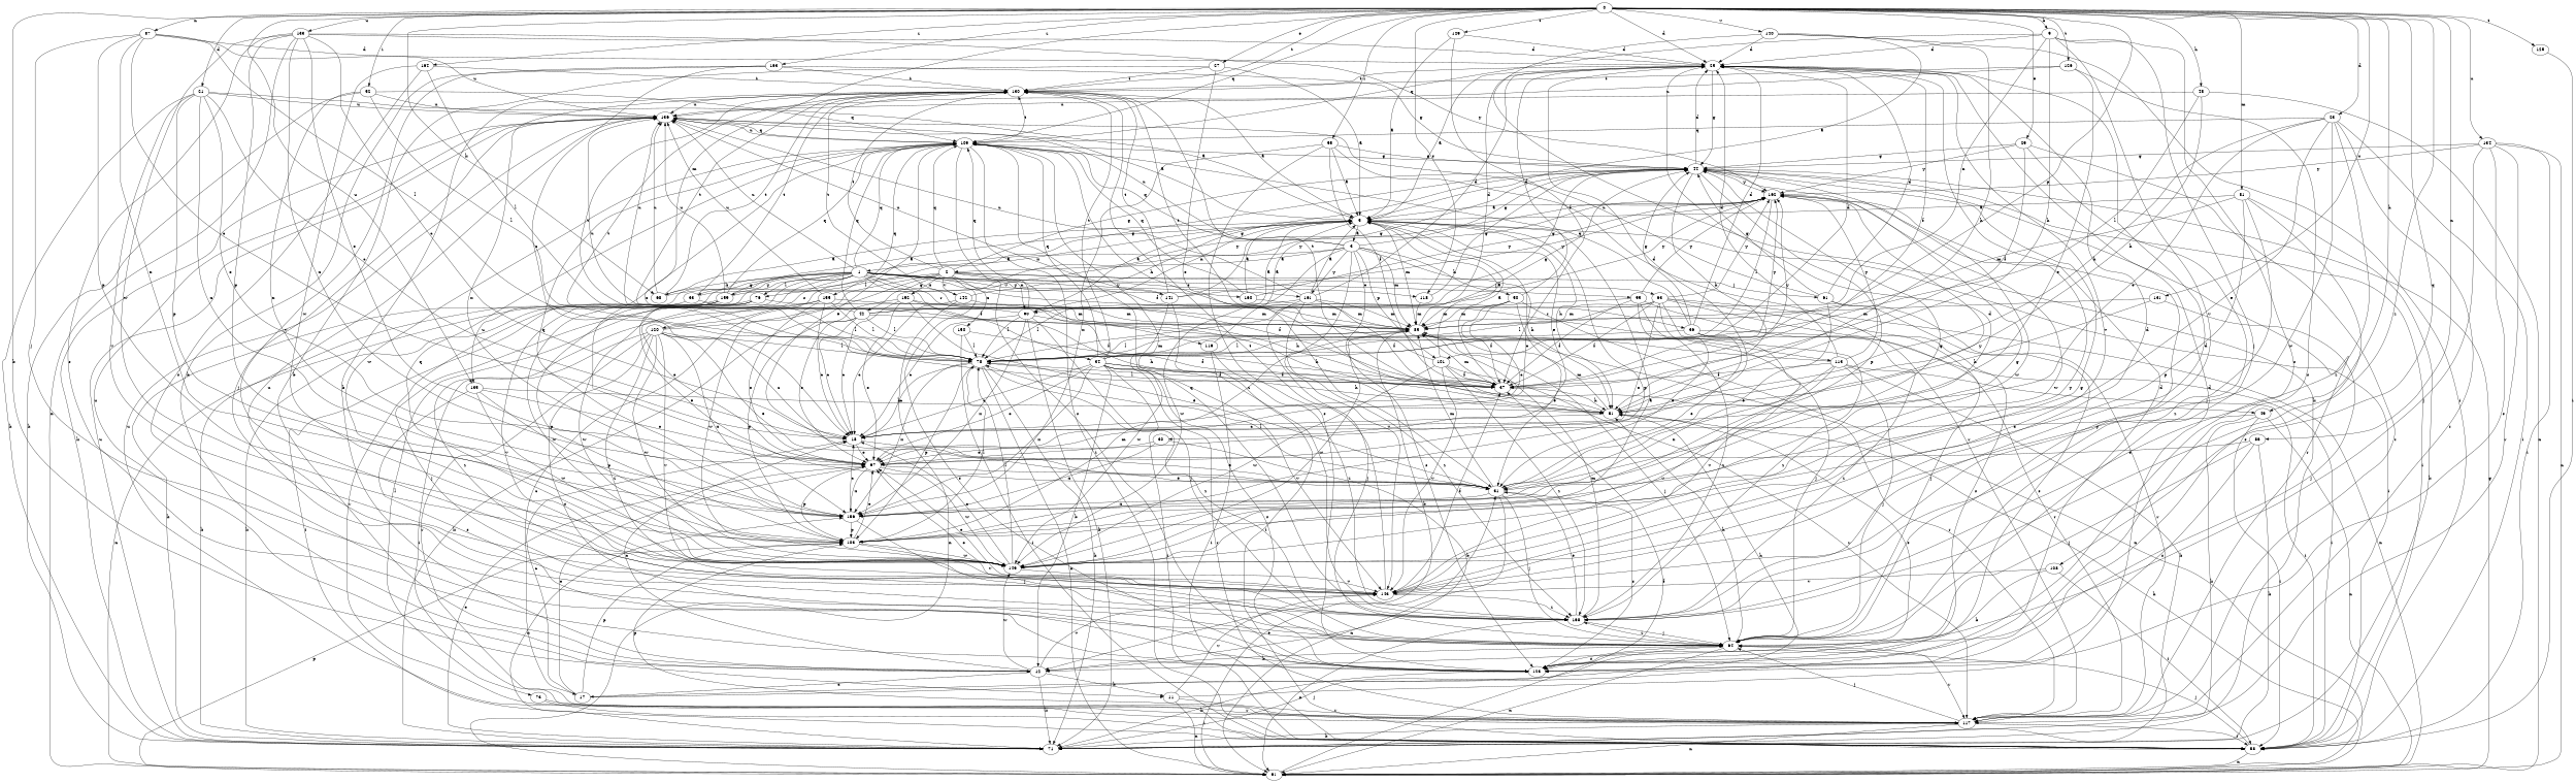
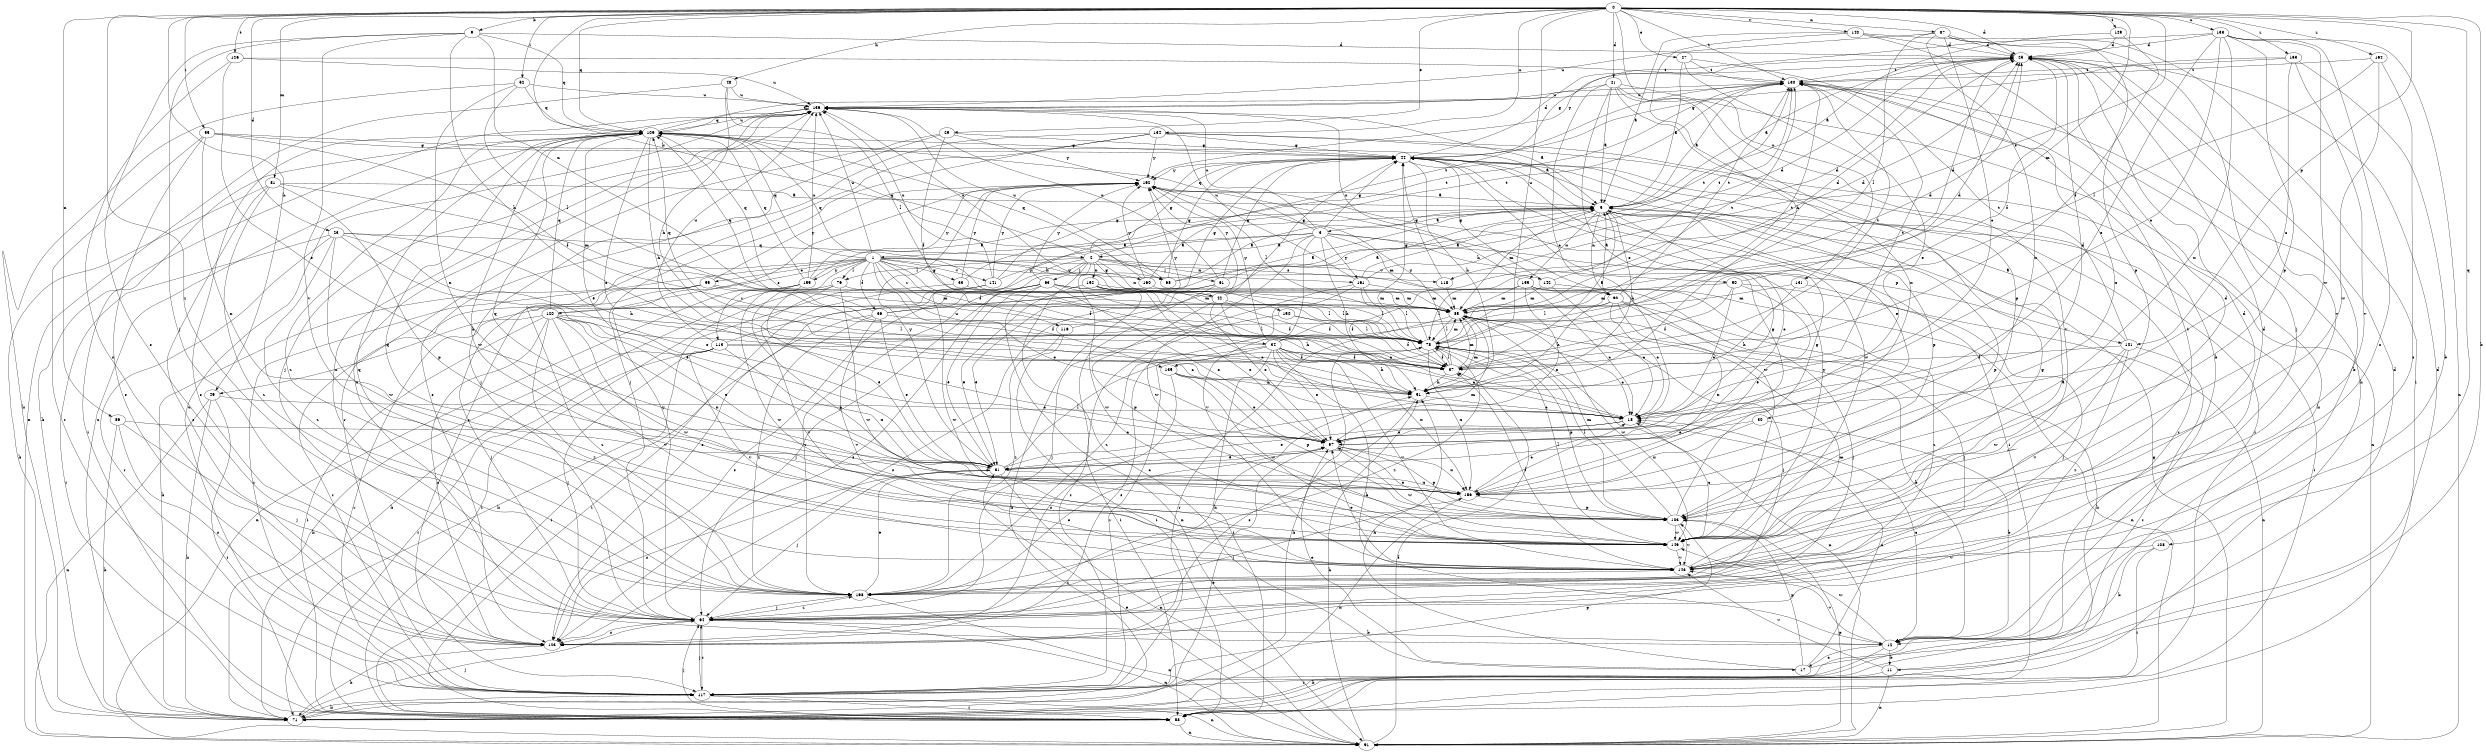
  strict digraph {
    0
    9
    11
    21
    23
    25
    27
    29
    48
    49
    52
    55
    68
    81
    85
    86
    87
    101
    108
    109
    118
-   125
    126
    129
    130
    131
    133
    134
    135
    140
    163
    164
    168
    90
    123
    51
    143
    64
    117
    91
    71
    97
    136
    5
    103
    18
    156
    149
    58
    31
    37
    44
    12
    162
    78
    1
    34
    36
    n59 [label=33]
-   73
    76
    95
    113
    116
    120
    141
    159
    160
    161
    2
    17
    42
    61
    63
    142
    150
    152
    3
    50
    30
    155
    0 -> 9 [label=b]
    0 -> 11 [label=b]
    0 -> 21 [label=d]
    0 -> 23 [label=d]
    0 -> 25 [label=d]
    0 -> 27 [label=e]
    0 -> 29 [label=e]
    0 -> 48 [label=h]
    0 -> 49 [label=h]
    0 -> 52 [label=i]
    0 -> 55 [label=i]
    0 -> 68 [label=k]
    0 -> 81 [label=m]
    0 -> 85 [label=m]
    0 -> 86 [label=n]
    0 -> 87 [label=n]
    0 -> 101 [label=p]
    0 -> 108 [label=q]
    0 -> 109 [label=q]
    0 -> 118 [label=s]
-   0 -> 125 [label=t]
    0 -> 126 [label=t]
    0 -> 129 [label=t]
    0 -> 130 [label=t]
    0 -> 131 [label=u]
    0 -> 133 [label=u]
    0 -> 134 [label=u]
    0 -> 135 [label=u]
    0 -> 140 [label=v]
    0 -> 163 [label=z]
    0 -> 164 [label=z]
    0 -> 168 [label=z]
    9 -> 25 [label=d]
    9 -> 109 [label=q]
    9 -> 90 [label=n]
    9 -> 123 [label=s]
    9 -> 51 [label=h]
    9 -> 143 [label=v]
    9 -> 64 [label=j]
    11 -> 25 [label=d]
    11 -> 143 [label=v]
    11 -> 117 [label=r]
    11 -> 91 [label=n]
    21 -> 143 [label=v]
    21 -> 71 [label=k]
    21 -> 97 [label=o]
    21 -> 136 [label=u]
    21 -> 5 [label=a]
    21 -> 103 [label=p]
    21 -> 18 [label=c]
    21 -> 156 [label=x]
-   23 -> 109 [label=q]
+   23 -> 2 [label=q]
    23 -> 168 [label=z]
    23 -> 51 [label=h]
    23 -> 117 [label=r]
    23 -> 97 [label=o]
    23 -> 149 [label=w]
    23 -> 58 [label=i]
    23 -> 31 [label=e]
    25 -> 130 [label=t]
    25 -> 143 [label=v]
    25 -> 5 [label=a]
    25 -> 37 [label=f]
    25 -> 44 [label=g]
    27 -> 130 [label=t]
    27 -> 5 [label=a]
    27 -> 31 [label=e]
    27 -> 12 [label=b]
    29 -> 64 [label=j]
    29 -> 117 [label=r]
    29 -> 37 [label=f]
    29 -> 44 [label=g]
    29 -> 162 [label=y]
    48 -> 51 [label=h]
    48 -> 91 [label=n]
    48 -> 136 [label=u]
    48 -> 78 [label=l]
    49 -> 91 [label=n]
    49 -> 71 [label=k]
    49 -> 18 [label=c]
    49 -> 58 [label=i]
    52 -> 109 [label=q]
    52 -> 71 [label=k]
    52 -> 136 [label=u]
    52 -> 156 [label=x]
    52 -> 78 [label=l]
    55 -> 123 [label=s]
    55 -> 117 [label=r]
    55 -> 5 [label=a]
    55 -> 156 [label=x]
    55 -> 37 [label=f]
    55 -> 44 [label=g]
    68 -> 130 [label=t]
    68 -> 136 [label=u]
    68 -> 5 [label=a]
    68 -> 44 [label=g]
    81 -> 85 [label=m]
    81 -> 168 [label=z]
    81 -> 123 [label=s]
    81 -> 71 [label=k]
    81 -> 5 [label=a]
    81 -> 103 [label=p]
    85 -> 25 [label=d]
    85 -> 64 [label=j]
    85 -> 117 [label=r]
    85 -> 149 [label=w]
    85 -> 12 [label=b]
    85 -> 78 [label=l]
    86 -> 123 [label=s]
    86 -> 64 [label=j]
    86 -> 71 [label=k]
    86 -> 97 [label=o]
    87 -> 25 [label=d]
    87 -> 64 [label=j]
    87 -> 136 [label=u]
    87 -> 103 [label=p]
    87 -> 18 [label=c]
    87 -> 156 [label=x]
    87 -> 78 [label=l]
    101 -> 130 [label=t]
    101 -> 168 [label=z]
    101 -> 143 [label=v]
    101 -> 117 [label=r]
    101 -> 5 [label=a]
    101 -> 149 [label=w]
    101 -> 37 [label=f]
    108 -> 143 [label=v]
    108 -> 58 [label=i]
    108 -> 12 [label=b]
    109 -> 130 [label=t]
    109 -> 168 [label=z]
    109 -> 123 [label=s]
    109 -> 51 [label=h]
    109 -> 97 [label=o]
    109 -> 136 [label=u]
    109 -> 149 [label=w]
    109 -> 58 [label=i]
    109 -> 31 [label=e]
    109 -> 44 [label=g]
    118 -> 85 [label=m]
    118 -> 44 [label=g]
-   125 -> 58 [label=i]
    126 -> 130 [label=t]
    126 -> 123 [label=s]
    126 -> 136 [label=u]
    126 -> 31 [label=e]
    129 -> 25 [label=d]
    129 -> 5 [label=a]
    129 -> 37 [label=f]
    130 -> 136 [label=u]
    130 -> 5 [label=a]
    130 -> 156 [label=x]
    130 -> 12 [label=b]
    131 -> 85 [label=m]
    131 -> 51 [label=h]
    131 -> 64 [label=j]
    133 -> 25 [label=d]
    133 -> 123 [label=s]
    133 -> 91 [label=n]
    133 -> 97 [label=o]
    133 -> 103 [label=p]
    133 -> 18 [label=c]
    133 -> 156 [label=x]
    133 -> 149 [label=w]
    133 -> 162 [label=y]
    134 -> 123 [label=s]
    134 -> 64 [label=j]
    134 -> 117 [label=r]
    134 -> 91 [label=n]
    134 -> 58 [label=i]
    134 -> 44 [label=g]
    134 -> 162 [label=y]
    135 -> 123 [label=s]
    135 -> 51 [label=h]
    135 -> 97 [label=o]
    135 -> 103 [label=p]
    135 -> 149 [label=w]
    140 -> 25 [label=d]
    140 -> 51 [label=h]
    140 -> 71 [label=k]
    140 -> 5 [label=a]
    140 -> 58 [label=i]
    163 -> 130 [label=t]
    163 -> 143 [label=v]
    163 -> 18 [label=c]
    163 -> 44 [label=g]
    163 -> 12 [label=b]
    164 -> 130 [label=t]
    164 -> 123 [label=s]
    164 -> 149 [label=w]
    164 -> 78 [label=l]
    168 -> 25 [label=d]
    168 -> 85 [label=m]
    168 -> 109 [label=q]
    168 -> 64 [label=j]
    168 -> 91 [label=n]
    168 -> 97 [label=o]
    168 -> 31 [label=e]
    90 -> 109 [label=q]
    90 -> 130 [label=t]
    90 -> 51 [label=h]
    90 -> 64 [label=j]
    90 -> 71 [label=k]
    90 -> 5 [label=a]
    90 -> 18 [label=c]
    90 -> 156 [label=x]
    90 -> 78 [label=l]
    123 -> 71 [label=k]
    51 -> 85 [label=m]
    51 -> 130 [label=t]
    51 -> 123 [label=s]
    51 -> 18 [label=c]
    143 -> 25 [label=d]
    143 -> 130 [label=t]
    143 -> 168 [label=z]
    143 -> 97 [label=o]
    143 -> 37 [label=f]
    143 -> 44 [label=g]
    64 -> 168 [label=z]
    64 -> 123 [label=s]
    64 -> 51 [label=h]
    64 -> 117 [label=r]
    64 -> 91 [label=n]
    64 -> 136 [label=u]
    64 -> 12 [label=b]
    64 -> 162 [label=y]
    117 -> 64 [label=j]
    117 -> 91 [label=n]
    117 -> 71 [label=k]
    117 -> 136 [label=u]
    117 -> 103 [label=p]
    117 -> 58 [label=i]
    91 -> 51 [label=h]
    91 -> 103 [label=p]
    91 -> 31 [label=e]
    91 -> 37 [label=f]
    91 -> 44 [label=g]
    71 -> 64 [label=j]
    71 -> 97 [label=o]
    71 -> 136 [label=u]
    71 -> 156 [label=x]
    97 -> 25 [label=d]
    97 -> 103 [label=p]
    97 -> 156 [label=x]
    97 -> 149 [label=w]
    97 -> 31 [label=e]
    136 -> 109 [label=q]
    136 -> 64 [label=j]
    136 -> 71 [label=k]
    136 -> 5 [label=a]
    5 -> 85 [label=m]
    5 -> 90 [label=n]
    5 -> 51 [label=h]
    5 -> 97 [label=o]
    5 -> 103 [label=p]
    5 -> 58 [label=i]
    5 -> 3 [label=a]
    5 -> 30 [label=e]
    5 -> 155 [label=x]
    103 -> 85 [label=m]
    103 -> 143 [label=v]
    103 -> 97 [label=o]
    103 -> 149 [label=w]
    103 -> 44 [label=g]
    103 -> 78 [label=l]
    18 -> 97 [label=o]
    18 -> 31 [label=e]
    156 -> 109 [label=q]
    156 -> 64 [label=j]
    156 -> 103 [label=p]
    156 -> 18 [label=c]
    156 -> 44 [label=g]
    149 -> 25 [label=d]
    149 -> 109 [label=q]
    149 -> 143 [label=v]
    149 -> 5 [label=a]
    149 -> 18 [label=c]
    149 -> 162 [label=y]
    149 -> 78 [label=l]
    58 -> 64 [label=j]
    58 -> 91 [label=n]
    31 -> 85 [label=m]
    31 -> 123 [label=s]
    31 -> 64 [label=j]
    31 -> 91 [label=n]
    31 -> 156 [label=x]
    31 -> 162 [label=y]
    31 -> 78 [label=l]
    37 -> 85 [label=m]
    37 -> 130 [label=t]
    37 -> 51 [label=h]
    37 -> 5 [label=a]
    37 -> 162 [label=y]
    37 -> 78 [label=l]
    44 -> 25 [label=d]
    44 -> 51 [label=h]
    44 -> 117 [label=r]
    44 -> 103 [label=p]
    44 -> 149 [label=w]
    44 -> 58 [label=i]
    44 -> 162 [label=y]
    12 -> 11 [label=b]
    12 -> 143 [label=v]
    12 -> 71 [label=k]
    12 -> 136 [label=u]
    12 -> 18 [label=c]
    12 -> 149 [label=w]
    12 -> 17 [label=c]
    162 -> 5 [label=a]
    162 -> 149 [label=w]
    162 -> 78 [label=l]
    78 -> 85 [label=m]
    78 -> 130 [label=t]
    78 -> 168 [label=z]
    78 -> 91 [label=n]
    78 -> 71 [label=k]
    78 -> 103 [label=p]
    78 -> 18 [label=c]
    78 -> 156 [label=x]
    78 -> 37 [label=f]
    78 -> 44 [label=g]
    1 -> 68 [label=k]
    1 -> 109 [label=q]
    1 -> 118 [label=s]
    1 -> 135 [label=u]
    1 -> 117 [label=r]
    1 -> 71 [label=k]
    1 -> 97 [label=o]
    1 -> 136 [label=u]
    1 -> 37 [label=f]
    1 -> 34 [label=f]
    1 -> 36 [label=f]
    1 -> n59 [label=g]
-   1 -> 73 [label=l]
    1 -> 76 [label=l]
    1 -> 95 [label=o]
    1 -> 113 [label=r]
    1 -> 116 [label=r]
    1 -> 120 [label=s]
    1 -> 141 [label=v]
    1 -> 159 [label=y]
    1 -> 160 [label=y]
    1 -> 161 [label=y]
    34 -> 25 [label=d]
    34 -> 109 [label=q]
    34 -> 130 [label=t]
    34 -> 123 [label=s]
    34 -> 51 [label=h]
    34 -> 143 [label=v]
    34 -> 117 [label=r]
    34 -> 97 [label=o]
    34 -> 18 [label=c]
    34 -> 156 [label=x]
    34 -> 58 [label=i]
    34 -> 37 [label=f]
    34 -> 12 [label=b]
    34 -> 162 [label=y]
    36 -> 25 [label=d]
    36 -> 109 [label=q]
    36 -> 168 [label=z]
    36 -> 143 [label=v]
    36 -> 58 [label=i]
    36 -> 31 [label=e]
    36 -> 44 [label=g]
    36 -> 78 [label=l]
    n59 -> 130 [label=t]
    n59 -> 71 [label=k]
    n59 -> 162 [label=y]
    n59 -> 78 [label=l]
-   73 -> 117 [label=r]
-   73 -> 58 [label=i]
    76 -> 85 [label=m]
    76 -> 143 [label=v]
    76 -> 71 [label=k]
    76 -> 149 [label=w]
    76 -> 58 [label=i]
    95 -> 85 [label=m]
    95 -> 168 [label=z]
    95 -> 64 [label=j]
    95 -> 117 [label=r]
    95 -> 37 [label=f]
    95 -> 162 [label=y]
    113 -> 25 [label=d]
    113 -> 143 [label=v]
    113 -> 64 [label=j]
    113 -> 71 [label=k]
    113 -> 136 [label=u]
    113 -> 156 [label=x]
    113 -> 58 [label=i]
    113 -> 37 [label=f]
    113 -> 162 [label=y]
    116 -> 168 [label=z]
    116 -> 5 [label=a]
    116 -> 58 [label=i]
    120 -> 109 [label=q]
    120 -> 168 [label=z]
    120 -> 123 [label=s]
    120 -> 143 [label=v]
    120 -> 117 [label=r]
    120 -> 5 [label=a]
    120 -> 18 [label=c]
    120 -> 156 [label=x]
    120 -> 149 [label=w]
    120 -> 58 [label=i]
    120 -> 31 [label=e]
    120 -> 78 [label=l]
    141 -> 130 [label=t]
    141 -> 136 [label=u]
    141 -> 149 [label=w]
    141 -> 58 [label=i]
    141 -> 44 [label=g]
    141 -> 162 [label=y]
    159 -> 109 [label=q]
    159 -> 91 [label=n]
    159 -> 136 [label=u]
    159 -> 5 [label=a]
    159 -> 103 [label=p]
    159 -> 149 [label=w]
    159 -> 31 [label=e]
    159 -> 162 [label=y]
    160 -> 85 [label=m]
    160 -> 109 [label=q]
    160 -> 5 [label=a]
    160 -> 162 [label=y]
    161 -> 25 [label=d]
    161 -> 85 [label=m]
    161 -> 168 [label=z]
    161 -> 64 [label=j]
    161 -> 136 [label=u]
    161 -> 5 [label=a]
    161 -> 37 [label=f]
    161 -> 78 [label=l]
    2 -> 49 [label=h]
    2 -> 109 [label=q]
    2 -> 130 [label=t]
    2 -> 90 [label=n]
    2 -> 123 [label=s]
    2 -> 149 [label=w]
    2 -> 44 [label=g]
    2 -> 76 [label=l]
    2 -> 17 [label=c]
    2 -> 42 [label=g]
    2 -> 61 [label=j]
    2 -> 63 [label=j]
    2 -> 142 [label=v]
    2 -> 150 [label=x]
    2 -> 152 [label=x]
    17 -> 25 [label=d]
    17 -> 51 [label=h]
    17 -> 97 [label=o]
    17 -> 103 [label=p]
    17 -> 18 [label=c]
    42 -> 109 [label=q]
    42 -> 97 [label=o]
    42 -> 136 [label=u]
    42 -> 103 [label=p]
    42 -> 18 [label=c]
    42 -> 37 [label=f]
    42 -> 44 [label=g]
    42 -> 162 [label=y]
    42 -> 78 [label=l]
    61 -> 25 [label=d]
    61 -> 123 [label=s]
    61 -> 117 [label=r]
    61 -> 136 [label=u]
    61 -> 31 [label=e]
    61 -> 44 [label=g]
    63 -> 85 [label=m]
    63 -> 168 [label=z]
    63 -> 123 [label=s]
    63 -> 64 [label=j]
    63 -> 91 [label=n]
    63 -> 97 [label=o]
    63 -> 31 [label=e]
    63 -> 37 [label=f]
    63 -> 162 [label=y]
    63 -> 78 [label=l]
    142 -> 85 [label=m]
    142 -> 130 [label=t]
    142 -> 91 [label=n]
    142 -> 18 [label=c]
    142 -> 44 [label=g]
    150 -> 58 [label=i]
    150 -> 37 [label=f]
    150 -> 78 [label=l]
    152 -> 85 [label=m]
    152 -> 51 [label=h]
    152 -> 71 [label=k]
    152 -> 97 [label=o]
    152 -> 18 [label=c]
    152 -> 31 [label=e]
    3 -> 85 [label=m]
    3 -> 101 [label=p]
    3 -> 109 [label=q]
    3 -> 123 [label=s]
    3 -> 51 [label=h]
    3 -> 143 [label=v]
    3 -> 136 [label=u]
    3 -> 149 [label=w]
    3 -> 44 [label=g]
    3 -> 1 [label=a]
    3 -> 161 [label=y]
    3 -> 2 [label=a]
    3 -> 50 [label=h]
    50 -> 25 [label=d]
    50 -> 85 [label=m]
    50 -> 91 [label=n]
    50 -> 18 [label=c]
    50 -> 31 [label=e]
    50 -> 37 [label=f]
    30 -> 97 [label=o]
    30 -> 156 [label=x]
    30 -> 12 [label=b]
    155 -> 85 [label=m]
    155 -> 168 [label=z]
    155 -> 64 [label=j]
    155 -> 97 [label=o]
    155 -> 136 [label=u]
    155 -> 18 [label=c]
    155 -> 78 [label=l]
  }
